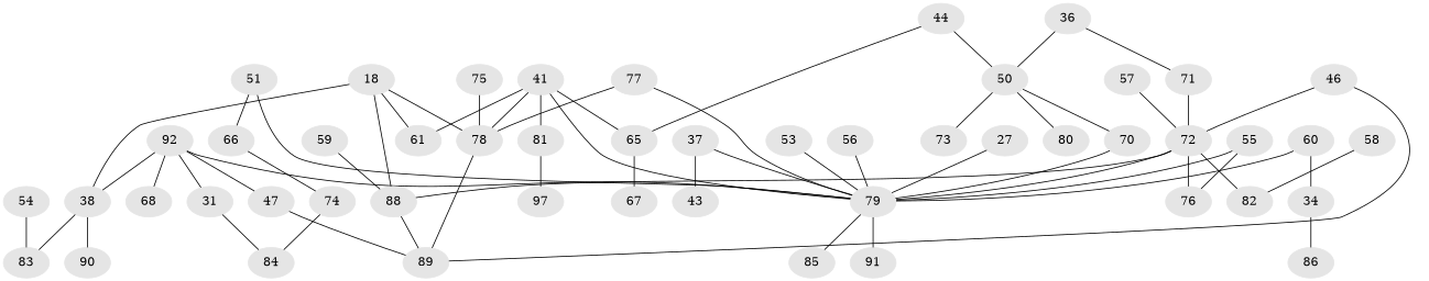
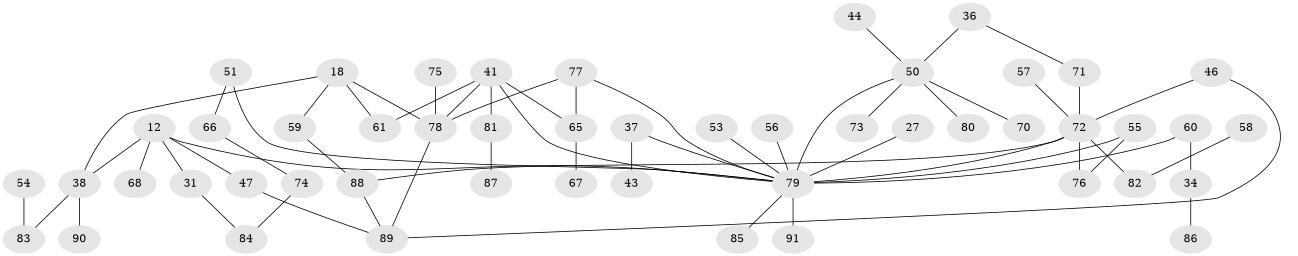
  graph {
    node [color=gray90 style=filled]
-   12 [super="+9" label=92]
+   12 [super="+9"]
    31
    38
    47
    68
    79 [super="+16+13+20"]
    84
    83
    90
    89 [super="+26"]
    91 [super="+17+69"]
    85
    18
    59 [super="+51"]
    61 [super="+10"]
    78 [super="+19+40+35"]
    88 [super="+22+25"]
    74
    n19 [label=51]
    66
    27
    50 [super="+34+33"]
    70
    73
    80
    36
    71
    72 [super="+23+48+62"]
    37
    43
    41 [super="+7"]
    65
    81 [super="+6"]
    67
-   87 [label=97]
+   87
    44
    76
    82 [super="+39"]
    46
    54
    53
    55
    56
    57
    58 [super="+28"]
    60
    n47 [label=34]
    86
    75
    77
    12 -- 31
    12 -- 38
    12 -- 47
    12 -- 68
    12 -- 79 [weight=2]
    31 -- 84
    38 -- 83
    38 -- 90
    47 -- 89
    79 -- 91 [weight=3]
    79 -- 85
    18 -- 38
-   18 -- 88 [weight=2]
+   18 -- 59 [weight=2]
    18 -- 61
    18 -- 78
    59 -- 88
    78 -- 89
    88 -- 89
    74 -- 84
    n19 -- 79
    n19 -- 66
    66 -- 74
    27 -- 79
    50 -- 70
    50 -- 73
    50 -- 80
-   70 -- 79
+   50 -- 79
    36 -- 50
    36 -- 71
    71 -- 72
    72 -- 79 [weight=3]
    72 -- 88
    72 -- 76
    72 -- 82
    37 -- 79
    37 -- 43
    41 -- 79
    41 -- 61
    41 -- 78
    41 -- 65
    41 -- 81
    65 -- 67
    81 -- 87
    44 -- 50
-   44 -- 65
+   77 -- 65
    46 -- 89
    46 -- 72
    54 -- 83
    53 -- 79
    55 -- 79
    55 -- 76
    56 -- 79
    57 -- 72
    58 -- 82
    60 -- 79
    60 -- n47
    n47 -- 86
    75 -- 78
    77 -- 79
    77 -- 78
  }
